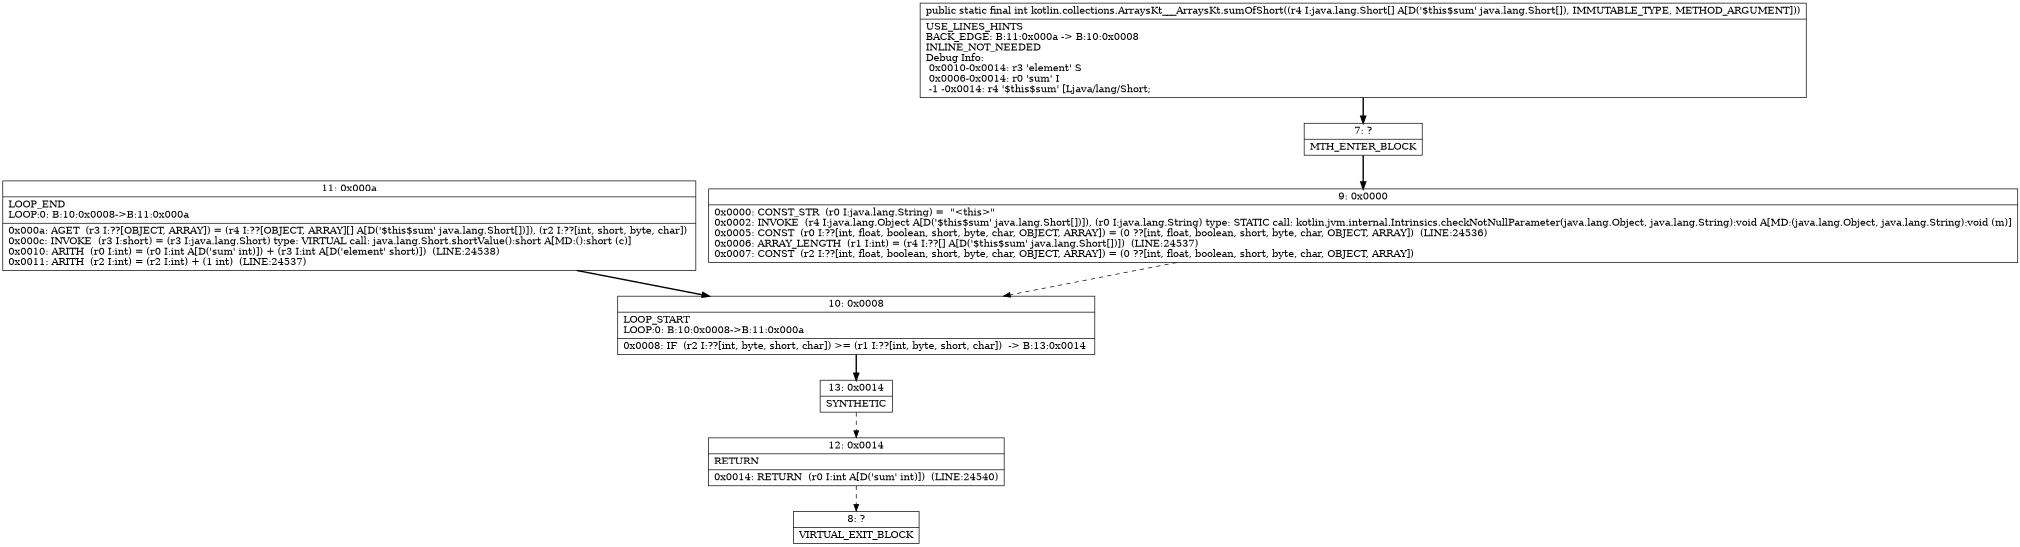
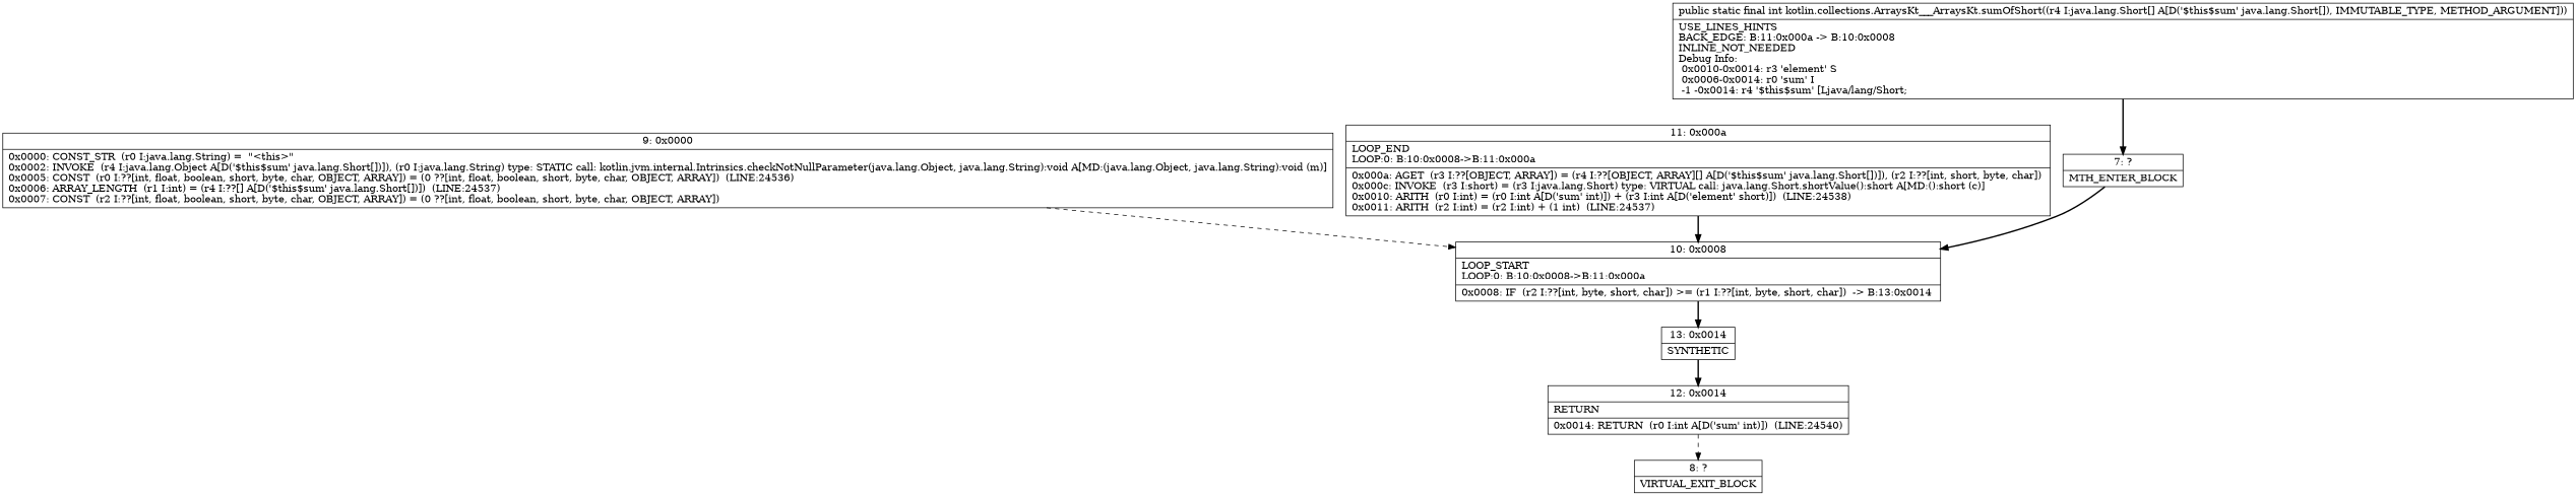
  digraph {
    node [shape=record]
    edge [style=bold]
    n1 [label="{7\:\ ?|MTH_ENTER_BLOCK\l}"]
    n2 [label="{9\:\ 0x0000|0x0000: CONST_STR  (r0 I:java.lang.String) =  \"\<this\>\" \l0x0002: INVOKE  (r4 I:java.lang.Object A[D('$this$sum' java.lang.Short[])]), (r0 I:java.lang.String) type: STATIC call: kotlin.jvm.internal.Intrinsics.checkNotNullParameter(java.lang.Object, java.lang.String):void A[MD:(java.lang.Object, java.lang.String):void (m)]\l0x0005: CONST  (r0 I:??[int, float, boolean, short, byte, char, OBJECT, ARRAY]) = (0 ??[int, float, boolean, short, byte, char, OBJECT, ARRAY])  (LINE:24536)\l0x0006: ARRAY_LENGTH  (r1 I:int) = (r4 I:??[] A[D('$this$sum' java.lang.Short[])])  (LINE:24537)\l0x0007: CONST  (r2 I:??[int, float, boolean, short, byte, char, OBJECT, ARRAY]) = (0 ??[int, float, boolean, short, byte, char, OBJECT, ARRAY]) \l}"]
    n3 [label="{10\:\ 0x0008|LOOP_START\lLOOP:0: B:10:0x0008\-\>B:11:0x000a\l|0x0008: IF  (r2 I:??[int, byte, short, char]) \>= (r1 I:??[int, byte, short, char])  \-\> B:13:0x0014 \l}"]
    n4 [label="{13\:\ 0x0014|SYNTHETIC\l}"]
    n5 [label="{11\:\ 0x000a|LOOP_END\lLOOP:0: B:10:0x0008\-\>B:11:0x000a\l|0x000a: AGET  (r3 I:??[OBJECT, ARRAY]) = (r4 I:??[OBJECT, ARRAY][] A[D('$this$sum' java.lang.Short[])]), (r2 I:??[int, short, byte, char]) \l0x000c: INVOKE  (r3 I:short) = (r3 I:java.lang.Short) type: VIRTUAL call: java.lang.Short.shortValue():short A[MD:():short (c)]\l0x0010: ARITH  (r0 I:int) = (r0 I:int A[D('sum' int)]) + (r3 I:int A[D('element' short)])  (LINE:24538)\l0x0011: ARITH  (r2 I:int) = (r2 I:int) + (1 int)  (LINE:24537)\l}"]
    n6 [label="{12\:\ 0x0014|RETURN\l|0x0014: RETURN  (r0 I:int A[D('sum' int)])  (LINE:24540)\l}"]
    n7 [label="{8\:\ ?|VIRTUAL_EXIT_BLOCK\l}"]
    n8 [label="{public static final int kotlin.collections.ArraysKt___ArraysKt.sumOfShort((r4 I:java.lang.Short[] A[D('$this$sum' java.lang.Short[]), IMMUTABLE_TYPE, METHOD_ARGUMENT]))  | USE_LINES_HINTS\lBACK_EDGE: B:11:0x000a \-\> B:10:0x0008\lINLINE_NOT_NEEDED\lDebug Info:\l  0x0010\-0x0014: r3 'element' S\l  0x0006\-0x0014: r0 'sum' I\l  \-1 \-0x0014: r4 '$this$sum' [Ljava\/lang\/Short;\l}"]
-   n1 -> n2
+   n1 -> n3
    n2 -> n3 [style=dashed]
    n3 -> n4
-   n4 -> n6 [style=dashed]
+   n4 -> n6
    n5 -> n3
    n6 -> n7 [style=dashed]
    n8 -> n1
  }
